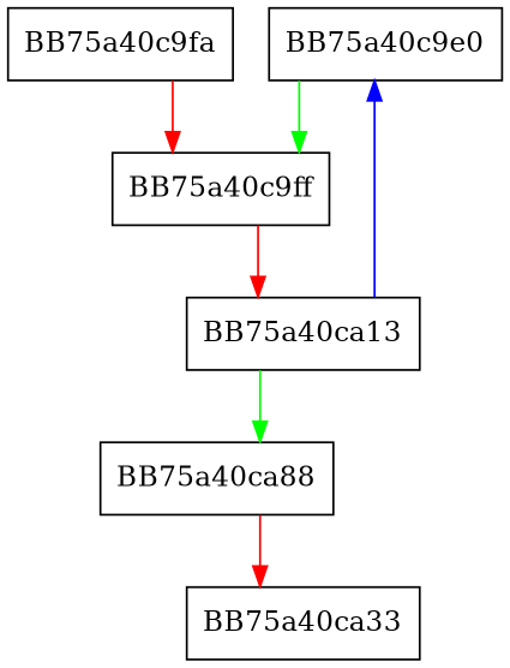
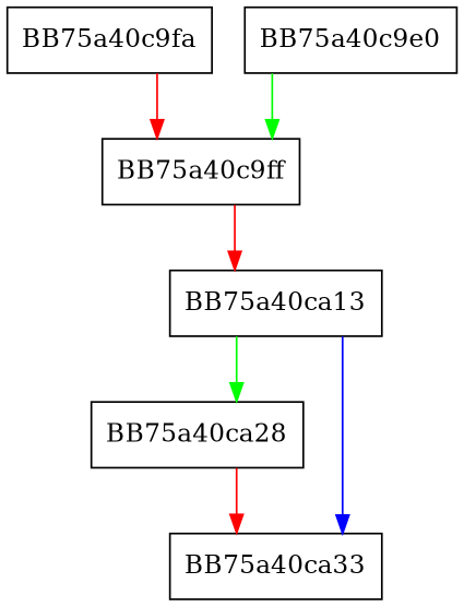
  digraph {
    splines=ortho
    node [shape=box]
    edge [color=red]
    BB75a40c9e0
    BB75a40c9ff
    BB75a40ca13
    BB75a40c9fa
-   BB75a40ca28 [label=BB75a40ca88]
+   BB75a40ca28
    BB75a40ca33
    BB75a40c9e0 -> BB75a40c9ff [color=green]
    BB75a40c9ff -> BB75a40ca13
    BB75a40ca13 -> BB75a40ca28 [color=green]
-   BB75a40ca13 -> BB75a40c9e0 [color=blue]
+   BB75a40ca13 -> BB75a40ca33 [color=blue]
    BB75a40c9fa -> BB75a40c9ff
    BB75a40ca28 -> BB75a40ca33
  }
